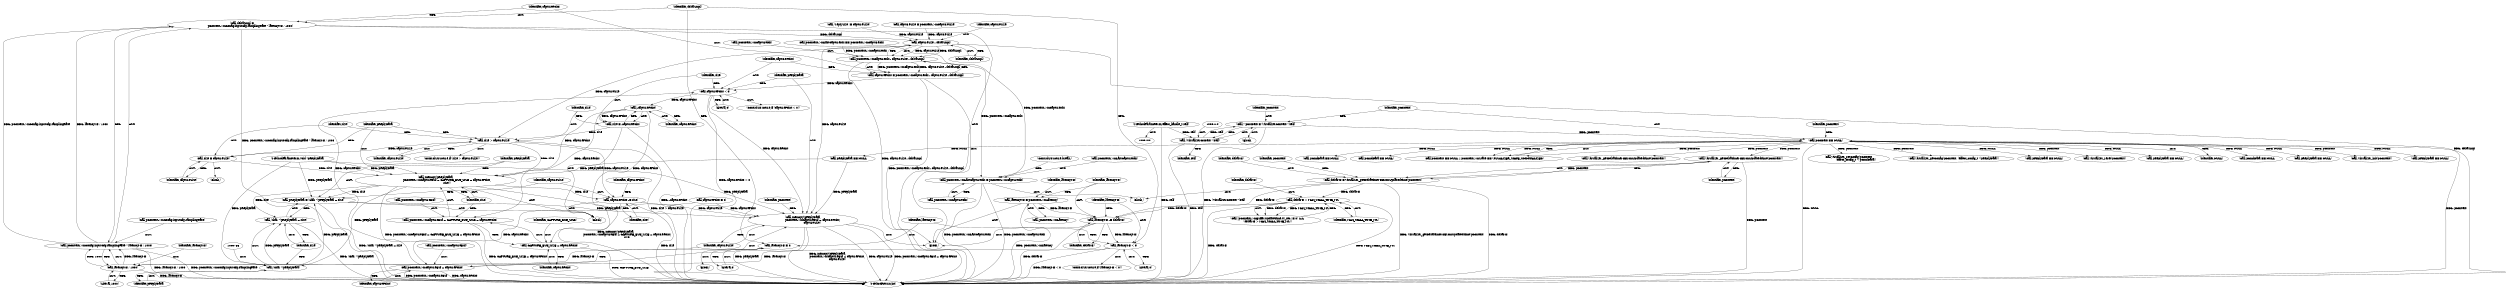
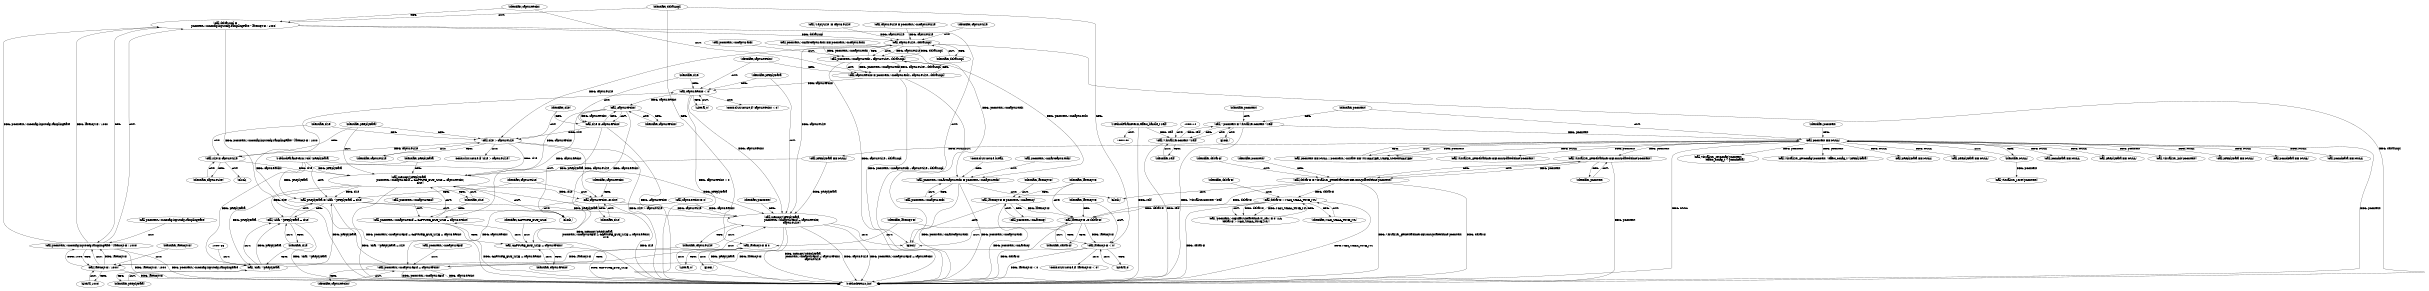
  digraph {
    n1 [label="(Call,deltaSmpl =\n                    pContext->mConfig.inputCfg.samplingRate * latencyMs / 1000)"]
    n2 [label="(Call,pContext->mConfig.inputCfg.samplingRate * latencyMs / 1000)"]
    n3 [label="(Call,captureSize - deltaSmpl)"]
    n4 [label="(Block,)"]
    n5 [label="(MethodReturn,int)"]
    n6 [label="(Call,latencyMs / 1000)"]
    n7 [label="(Call,pContext->mCaptureIdx - captureSize - deltaSmpl)"]
    n8 [label="(Call,size > captureSize)"]
    n9 [label="(Call,memcpy(pReplyData,\n                       pContext->mCaptureBuf + capturePoint,\n                       captureSize))"]
    n10 [label="(Identifier,deltaSmpl)"]
    n11 [label="(Literal,1000)"]
    n12 [label="(Call,latencyMs = 0)"]
    n13 [label="(Literal,0)"]
    n14 [label="(Block,)"]
    n15 [label="(Call,latencyMs < 0)"]
    n16 [label="(ControlStructure,if (latencyMs < 0))"]
    n17 [label="(Literal,0)"]
    n18 [label="(Call,latencyMs -= deltaMs)"]
    n19 [label="(Identifier,deltaMs)"]
    n20 [label="(Call,deltaMs > MAX_STALL_TIME_MS)"]
    n21 [label="(Call,(pContext->mBufferUpdateTime.tv_sec != 0) &&\n (deltaMs > MAX_STALL_TIME_MS))"]
    n22 [label="(Identifier,MAX_STALL_TIME_MS)"]
    n23 [label="(Call,deltaMs = Visualizer_getDeltaTimeMsFromUpdatedTime(pContext))"]
    n24 [label="(Call,Visualizer_getDeltaTimeMsFromUpdatedTime(pContext))"]
    n25 [label="(Block,)"]
    n26 [label="(Identifier,pContext)"]
    n27 [label="(Call,pContext == NULL)"]
    n28 [label="(Call,pReplyData == NULL)"]
    n29 [label="(Call,Visualizer_setConfig(pContext,\n                 (effect_config_t *) pCmdData))"]
    n30 [label="(Call,Visualizer_getConfig(pContext, (effect_config_t *)pReplyData))"]
    n31 [label="(Call,pReplyData == NULL)"]
    n32 [label="(Call,Visualizer_reset(pContext))"]
    n33 [label="(Call,pReplyData == NULL)"]
    n34 [label="(Identifier,NULL)"]
    n35 [label="(Call,pCmdData == NULL)"]
    n36 [label="(Call,pReplyData == NULL)"]
    n37 [label="(Call,Visualizer_init(pContext))"]
    n38 [label="(Call,pReplyData == NULL)"]
    n39 [label="(Call,pCmdData == NULL)"]
    n40 [label="(Call,pCmdData == NULL)"]
    n41 [label="(Call,pContext == NULL || pContext->mState == VISUALIZER_STATE_UNINITIALIZED)"]
    n42 [label="(Call,Visualizer_getDeltaTimeMsFromUpdatedTime(pContext))"]
    n43 [label="(Call,memcpy(pReplyData,\n                           pContext->mCaptureBuf + CAPTURE_BUF_SIZE + capturePoint,\n                           size))"]
    n44 [label="(Call,* pContext = (VisualizerContext *)self)"]
    n45 [label="(Call,(VisualizerContext *)self)"]
    n46 [label="(Block,)"]
    n47 [label="(Identifier,self)"]
    n48 [label="(MethodParameterIn,effect_handle_t self)"]
    1000102
    n50 [label="(Call,latencyMs = pContext->mLatency)"]
    n51 [label="(Call,pContext->mLatency)"]
    n52 [label="(Call,capturePoint = pContext->mCaptureIdx - captureSize - deltaSmpl)"]
    n53 [label="(Call,pContext->mLastCaptureIdx = pContext->mCaptureIdx)"]
    n54 [label="(Call,size = captureSize)"]
    n55 [label="(Call,capturePoint -= size)"]
    n56 [label="(Identifier,captureSize)"]
    n57 [label="(ControlStructure,if (size > captureSize))"]
    n58 [label="(Identifier,captureSize)"]
    n59 [label="(Call,capturePoint < 0)"]
    n60 [label="(Call,pContext->mCaptureIdx)"]
    n61 [label="(Call,-capturePoint)"]
    n62 [label="(ControlStructure,if (capturePoint < 0))"]
    n63 [label="(Literal,0)"]
    n64 [label="(Call,size = -capturePoint)"]
    n65 [label="(Call,pContext->mCaptureBuf + CAPTURE_BUF_SIZE + capturePoint)"]
    n66 [label="(Call,CAPTURE_BUF_SIZE + capturePoint)"]
    n67 [label="(Identifier,capturePoint)"]
    n68 [label="(Call,pContext->mCaptureBuf + capturePoint)"]
    n69 [label="(Identifier,capturePoint)"]
    n70 [label="(Block,)"]
    n71 [label="(Call,pReplyData = (char *)pReplyData + size)"]
    n72 [label="(Call,(char *)pReplyData)"]
    n73 [label="(Call,(char *)pReplyData + size)"]
    n74 [label="(Identifier,size)"]
    n75 [label="(Identifier,capturePoint)"]
    n76 [label="(Block,)"]
    n77 [label="(Identifier,captureSize)"]
    n78 [label="(Identifier,size)"]
    n79 [label="(Identifier,pReplyData)"]
    n80 [label="(Identifier,size)"]
    n81 [label="(Identifier,size)"]
    n82 [label="(Identifier,CAPTURE_BUF_SIZE)"]
    n83 [label="(Identifier,captureSize)"]
    n84 [label="(Call,pContext->mLastCaptureIdx == pContext->mCaptureIdx)"]
    n85 [label="(Identifier,deltaMs)"]
    n86 [label="(Identifier,latencyMs)"]
    n87 [label="(Identifier,pReplyData)"]
    n88 [label="(Identifier,pContext)"]
    n89 [label="(Identifier,latencyMs)"]
    n90 [label="(Identifier,capturePoint)"]
    n91 [label="(Identifier,deltaMs)"]
    n92 [label="(Identifier,captureSize)"]
    n93 [label="(Call,pContext->mCaptureBuf)"]
    n94 [label="(MethodParameterIn,void *pReplyData)"]
    n95 [label="(Call,pContext->mConfig.inputCfg.samplingRate)"]
    n96 [label="(Identifier,latencyMs)"]
    n97 [label="(Call,capturePoint = 0)"]
    n98 [label="(Identifier,latencyMs)"]
    n99 [label="(Identifier,capturePoint)"]
    n100 [label="(ControlStructure,break;)"]
    n101 [label="(Identifier,pContext)"]
    n102 [label="(Identifier,pContext)"]
    n103 [label="(Identifier,size)"]
    n104 [label="(Call,pContext->mLastCaptureIdx)"]
    n105 [label="(Call,pContext->mCaptureBuf)"]
    n106 [label="(Identifier,deltaSmpl)"]
    n107 [label="(Identifier,pContext)"]
    n108 [label="(Identifier,latencyMs)"]
    n109 [label="(Identifier,pReplyData)"]
    n110 [label="(Call,*replySize != captureSize)"]
    n111 [label="(Call,captureSize = pContext->mCaptureSize)"]
    n112 [label="(Identifier,pReplyData)"]
    n113 [label="(Identifier,capturePoint)"]
    n114 [label="(Identifier,size)"]
    n115 [label="(Identifier,pContext)"]
    n116 [label="(Call,pContext->mCaptureIdx)"]
    1000114
    1000785
    n1 -> n2 [label="CFG: "]
    n1 -> n3 [label="DDG: deltaSmpl"]
    n1 -> n4 [label="AST: "]
    n1 -> n5 [label="DDG: pContext->mConfig.inputCfg.samplingRate * latencyMs / 1000"]
    n2 -> n1 [label="AST: "]
    n2 -> n1 [label="DDG: pContext->mConfig.inputCfg.samplingRate"]
    n2 -> n1 [label="DDG: latencyMs / 1000"]
    n2 -> n5 [label="DDG: latencyMs / 1000"]
    n2 -> n5 [label="DDG: pContext->mConfig.inputCfg.samplingRate"]
    n2 -> n6 [label="CFG: "]
    n3 -> n5 [label="DDG: deltaSmpl"]
    n3 -> n7 [label="AST: "]
    n3 -> n7 [label="DDG: captureSize"]
    n3 -> n7 [label="DDG: deltaSmpl"]
    n3 -> n8 [label="DDG: captureSize"]
    n3 -> n9 [label="DDG: captureSize"]
    n3 -> n10 [label="CFG: "]
    n6 -> n2 [label="AST: "]
    n6 -> n2 [label="DDG: latencyMs"]
    n6 -> n2 [label="DDG: 1000"]
    n6 -> n5 [label="DDG: latencyMs"]
    n6 -> n11 [label="CFG: "]
    n7 -> n3 [label="CFG: "]
    n7 -> n5 [label="DDG: captureSize - deltaSmpl"]
    n7 -> n52 [label="AST: "]
    n7 -> n52 [label="DDG: pContext->mCaptureIdx"]
    n7 -> n52 [label="DDG: captureSize - deltaSmpl"]
    n7 -> n53 [label="DDG: pContext->mCaptureIdx"]
    n8 -> n5 [label="DDG: size > captureSize"]
    n8 -> n43 [label="DDG: size"]
    n8 -> n54 [label="DDG: captureSize"]
    n8 -> n55 [label="DDG: captureSize"]
    n8 -> n56 [label="CFG: "]
    n8 -> n57 [label="AST: "]
    n9 -> n4 [label="AST: "]
    n9 -> n5 [label="DDG: pContext->mCaptureBuf + capturePoint"]
    n9 -> n5 [label="DDG: pReplyData"]
    n9 -> n5 [label="DDG: memcpy(pReplyData,\n                       pContext->mCaptureBuf + capturePoint,\n                       captureSize)"]
    n9 -> n5 [label="DDG: captureSize"]
    n9 -> n58 [label="CFG: "]
    n10 -> n3 [label="AST: "]
    n11 -> n6 [label="AST: "]
    n12 -> n6 [label="DDG: latencyMs"]
    n12 -> n13 [label="CFG: "]
    n12 -> n14 [label="AST: "]
    n13 -> n12 [label="AST: "]
    n15 -> n5 [label="DDG: latencyMs < 0"]
    n15 -> n6 [label="DDG: latencyMs"]
    n15 -> n16 [label="AST: "]
    n15 -> n17 [label="CFG: "]
    n17 -> n15 [label="AST: "]
    n18 -> n4 [label="AST: "]
    n18 -> n5 [label="DDG: deltaMs"]
    n18 -> n15 [label="DDG: latencyMs"]
    n18 -> n19 [label="CFG: "]
    n19 -> n18 [label="AST: "]
    n20 -> n5 [label="DDG: MAX_STALL_TIME_MS"]
    n20 -> n5 [label="DDG: deltaMs"]
    n20 -> n18 [label="DDG: deltaMs"]
    n20 -> n21 [label="AST: "]
    n20 -> n21 [label="DDG: deltaMs"]
    n20 -> n21 [label="DDG: MAX_STALL_TIME_MS"]
    n20 -> n22 [label="CFG: "]
    n21 -> n20 [label="CFG: "]
    n22 -> n20 [label="AST: "]
    n23 -> n5 [label="DDG: Visualizer_getDeltaTimeMsFromUpdatedTime(pContext)"]
    n23 -> n5 [label="DDG: deltaMs"]
    n23 -> n18 [label="DDG: deltaMs"]
    n23 -> n20 [label="DDG: deltaMs"]
    n23 -> n24 [label="CFG: "]
    n23 -> n25 [label="AST: "]
    n24 -> n5 [label="DDG: pContext"]
    n24 -> n23 [label="AST: "]
    n24 -> n23 [label="DDG: pContext"]
    n24 -> n26 [label="CFG: "]
    n26 -> n24 [label="AST: "]
    n27 -> n5 [label="DDG: NULL"]
    n27 -> n5 [label="DDG: pContext"]
    n27 -> n24 [label="DDG: pContext"]
    n27 -> n28 [label="DDG: NULL"]
    n27 -> n29 [label="DDG: pContext"]
    n27 -> n30 [label="DDG: pContext"]
    n27 -> n31 [label="DDG: NULL"]
-   n27 -> n32 [label="DDG: pContext"]
+   n34 -> n32 [label="DDG: pContext"]
    n27 -> n33 [label="DDG: NULL"]
    n27 -> n34 [label="CFG: "]
    n27 -> n35 [label="DDG: NULL"]
    n27 -> n36 [label="DDG: NULL"]
    n27 -> n37 [label="DDG: pContext"]
    n27 -> n38 [label="DDG: NULL"]
    n27 -> n39 [label="DDG: NULL"]
    n27 -> n40 [label="DDG: NULL"]
    n27 -> n41 [label="AST: "]
    n27 -> n41 [label="DDG: pContext"]
    n27 -> n41 [label="DDG: NULL"]
    n27 -> n42 [label="DDG: pContext"]
    n28 -> n9 [label="DDG: pReplyData"]
    n28 -> n43 [label="DDG: pReplyData"]
    n34 -> n27 [label="AST: "]
    n41 -> n27 [label="CFG: "]
    n43 -> n5 [label="DDG: pContext->mCaptureBuf + CAPTURE_BUF_SIZE + capturePoint"]
    n43 -> n5 [label="DDG: memcpy(pReplyData,\n                           pContext->mCaptureBuf + CAPTURE_BUF_SIZE + capturePoint,\n                           size)"]
    n43 -> n55 [label="DDG: size"]
    n43 -> n70 [label="AST: "]
    n43 -> n71 [label="DDG: size"]
    n43 -> n72 [label="DDG: pReplyData"]
    n43 -> n73 [label="DDG: size"]
    n43 -> n74 [label="CFG: "]
    n44 -> n5 [label="DDG: (VisualizerContext *)self"]
    n44 -> n27 [label="DDG: pContext"]
    n44 -> n45 [label="CFG: "]
    n44 -> n46 [label="AST: "]
    n45 -> n5 [label="DDG: self"]
    n45 -> n44 [label="AST: "]
    n45 -> n44 [label="DDG: self"]
    n45 -> n47 [label="CFG: "]
+   n47 -> n45 [label="AST: "]
    n48 -> n5 [label="DDG: self"]
    n48 -> n45 [label="DDG: self"]
    n48 -> 1000102 [label="AST: "]
    n50 -> n4 [label="AST: "]
    n50 -> n5 [label="DDG: pContext->mLatency"]
    n50 -> n18 [label="DDG: latencyMs"]
    n50 -> n51 [label="CFG: "]
    n51 -> n50 [label="AST: "]
    n52 -> n4 [label="AST: "]
    n52 -> n5 [label="DDG: pContext->mCaptureIdx - captureSize - deltaSmpl"]
    n52 -> n7 [label="CFG: "]
    n52 -> n59 [label="DDG: capturePoint"]
    n53 -> n5 [label="DDG: pContext->mLastCaptureIdx"]
    n53 -> n5 [label="DDG: pContext->mCaptureIdx"]
    n53 -> n25 [label="AST: "]
    n53 -> n60 [label="CFG: "]
    n54 -> n43 [label="DDG: size"]
    n54 -> n76 [label="AST: "]
    n54 -> n77 [label="CFG: "]
    n55 -> n5 [label="DDG: size"]
    n55 -> n9 [label="DDG: captureSize"]
    n55 -> n70 [label="AST: "]
    n55 -> n78 [label="CFG: "]
    n56 -> n8 [label="AST: "]
    n58 -> n9 [label="AST: "]
    n58 -> n68 [label="CFG: "]
    n59 -> n5 [label="DDG: capturePoint < 0"]
    n59 -> n9 [label="DDG: capturePoint"]
    n59 -> n61 [label="DDG: capturePoint"]
    n59 -> n62 [label="AST: "]
    n59 -> n63 [label="CFG: "]
    n60 -> n53 [label="AST: "]
    n61 -> n43 [label="DDG: capturePoint"]
    n61 -> n64 [label="AST: "]
    n61 -> n64 [label="DDG: capturePoint"]
    n61 -> n65 [label="DDG: capturePoint"]
    n61 -> n66 [label="DDG: capturePoint"]
    n61 -> n67 [label="CFG: "]
    n63 -> n59 [label="AST: "]
    n64 -> n5 [label="DDG: -capturePoint"]
    n64 -> n8 [label="DDG: size"]
    n64 -> n61 [label="CFG: "]
    n64 -> n70 [label="AST: "]
    n65 -> n5 [label="DDG: CAPTURE_BUF_SIZE + capturePoint"]
    n65 -> n43 [label="AST: "]
    n65 -> n66 [label="CFG: "]
    n66 -> n5 [label="DDG: CAPTURE_BUF_SIZE"]
    n66 -> n65 [label="AST: "]
    n66 -> n75 [label="CFG: "]
    n67 -> n61 [label="AST: "]
    n68 -> n5 [label="DDG: capturePoint"]
    n68 -> n5 [label="DDG: pContext->mCaptureBuf"]
    n68 -> n9 [label="AST: "]
    n68 -> n59 [label="DDG: capturePoint"]
    n68 -> n69 [label="CFG: "]
    n69 -> n68 [label="AST: "]
    n71 -> n5 [label="DDG: (char *)pReplyData + size"]
    n71 -> n9 [label="DDG: pReplyData"]
    n71 -> n70 [label="AST: "]
    n71 -> n73 [label="CFG: "]
    n72 -> n71 [label="DDG: pReplyData"]
    n72 -> n73 [label="AST: "]
    n72 -> n73 [label="DDG: pReplyData"]
    n72 -> n79 [label="CFG: "]
    n73 -> n5 [label="DDG: (char *)pReplyData"]
    n73 -> n71 [label="AST: "]
    n73 -> n80 [label="CFG: "]
    n74 -> n43 [label="AST: "]
    n74 -> n65 [label="CFG: "]
    n75 -> n66 [label="AST: "]
    n77 -> n54 [label="AST: "]
    n78 -> n55 [label="AST: "]
    n79 -> n72 [label="AST: "]
    n80 -> n72 [label="CFG: "]
    n80 -> n73 [label="AST: "]
    n81 -> n8 [label="CFG: "]
    n81 -> n54 [label="AST: "]
    n82 -> n66 [label="AST: "]
    n83 -> n3 [label="AST: "]
    n84 -> n7 [label="DDG: pContext->mCaptureIdx"]
    n84 -> n53 [label="DDG: pContext->mCaptureIdx"]
    n85 -> n20 [label="AST: "]
    n86 -> n50 [label="AST: "]
    n87 -> n43 [label="CFG: "]
    n87 -> n71 [label="AST: "]
    n88 -> n9 [label="CFG: "]
    n89 -> n12 [label="AST: "]
    n89 -> n15 [label="CFG: "]
    n90 -> n1 [label="CFG: "]
    n90 -> n52 [label="AST: "]
    n91 -> n23 [label="AST: "]
    n92 -> n55 [label="AST: "]
    n92 -> n71 [label="CFG: "]
    n93 -> n65 [label="AST: "]
    n94 -> n9 [label="DDG: pReplyData"]
    n94 -> n43 [label="DDG: pReplyData"]
    n94 -> n71 [label="DDG: pReplyData"]
    n94 -> n72 [label="DDG: pReplyData"]
    n95 -> n2 [label="AST: "]
    n96 -> n15 [label="AST: "]
    n96 -> n18 [label="CFG: "]
    n97 -> n9 [label="DDG: capturePoint"]
    n97 -> n68 [label="DDG: capturePoint"]
    n98 -> n6 [label="AST: "]
    n99 -> n55 [label="CFG: "]
    n100 -> n53 [label="CFG: "]
    n101 -> n27 [label="CFG: "]
    n102 -> n44 [label="AST: "]
    n103 -> n8 [label="AST: "]
    n103 -> n64 [label="CFG: "]
    n104 -> n53 [label="AST: "]
    n105 -> n68 [label="AST: "]
    n106 -> n1 [label="AST: "]
    n106 -> n12 [label="CFG: "]
    n106 -> n15 [label="CFG: "]
    n107 -> n27 [label="AST: "]
    n107 -> n44 [label="CFG: "]
    n108 -> n18 [label="AST: "]
    n108 -> n50 [label="CFG: "]
    n109 -> n8 [label="CFG: "]
    n109 -> n43 [label="AST: "]
    n109 -> n54 [label="CFG: "]
    n110 -> n3 [label="DDG: captureSize"]
    n111 -> n3 [label="DDG: captureSize"]
    n112 -> n9 [label="AST: "]
    n112 -> n59 [label="CFG: "]
    n113 -> n52 [label="CFG: "]
    n113 -> n59 [label="AST: "]
    n114 -> n59 [label="CFG: "]
    n114 -> n64 [label="AST: "]
    n115 -> n23 [label="CFG: "]
    n116 -> n7 [label="AST: "]
    1000114 -> n45 [label="AST: "]
    1000785 -> n72 [label="AST: "]
  }
